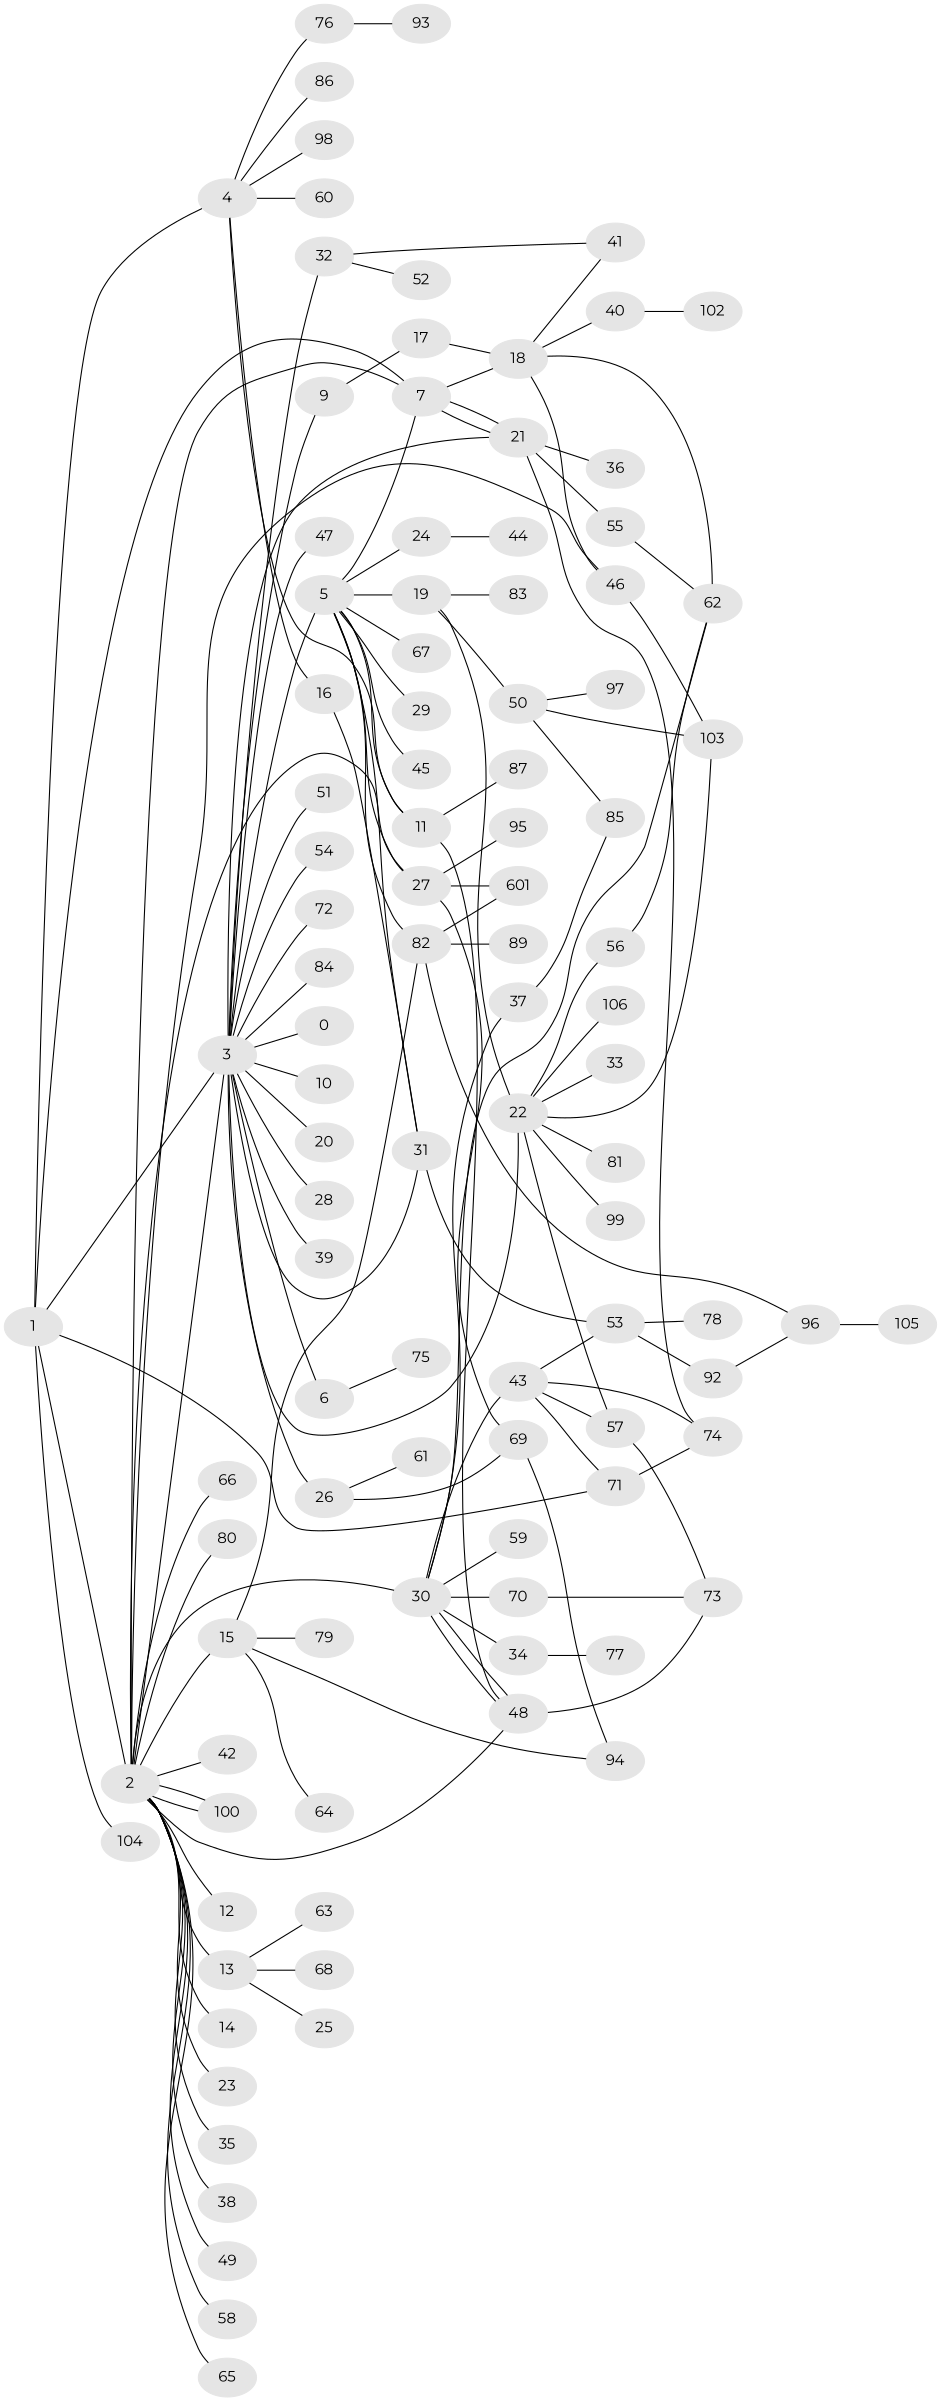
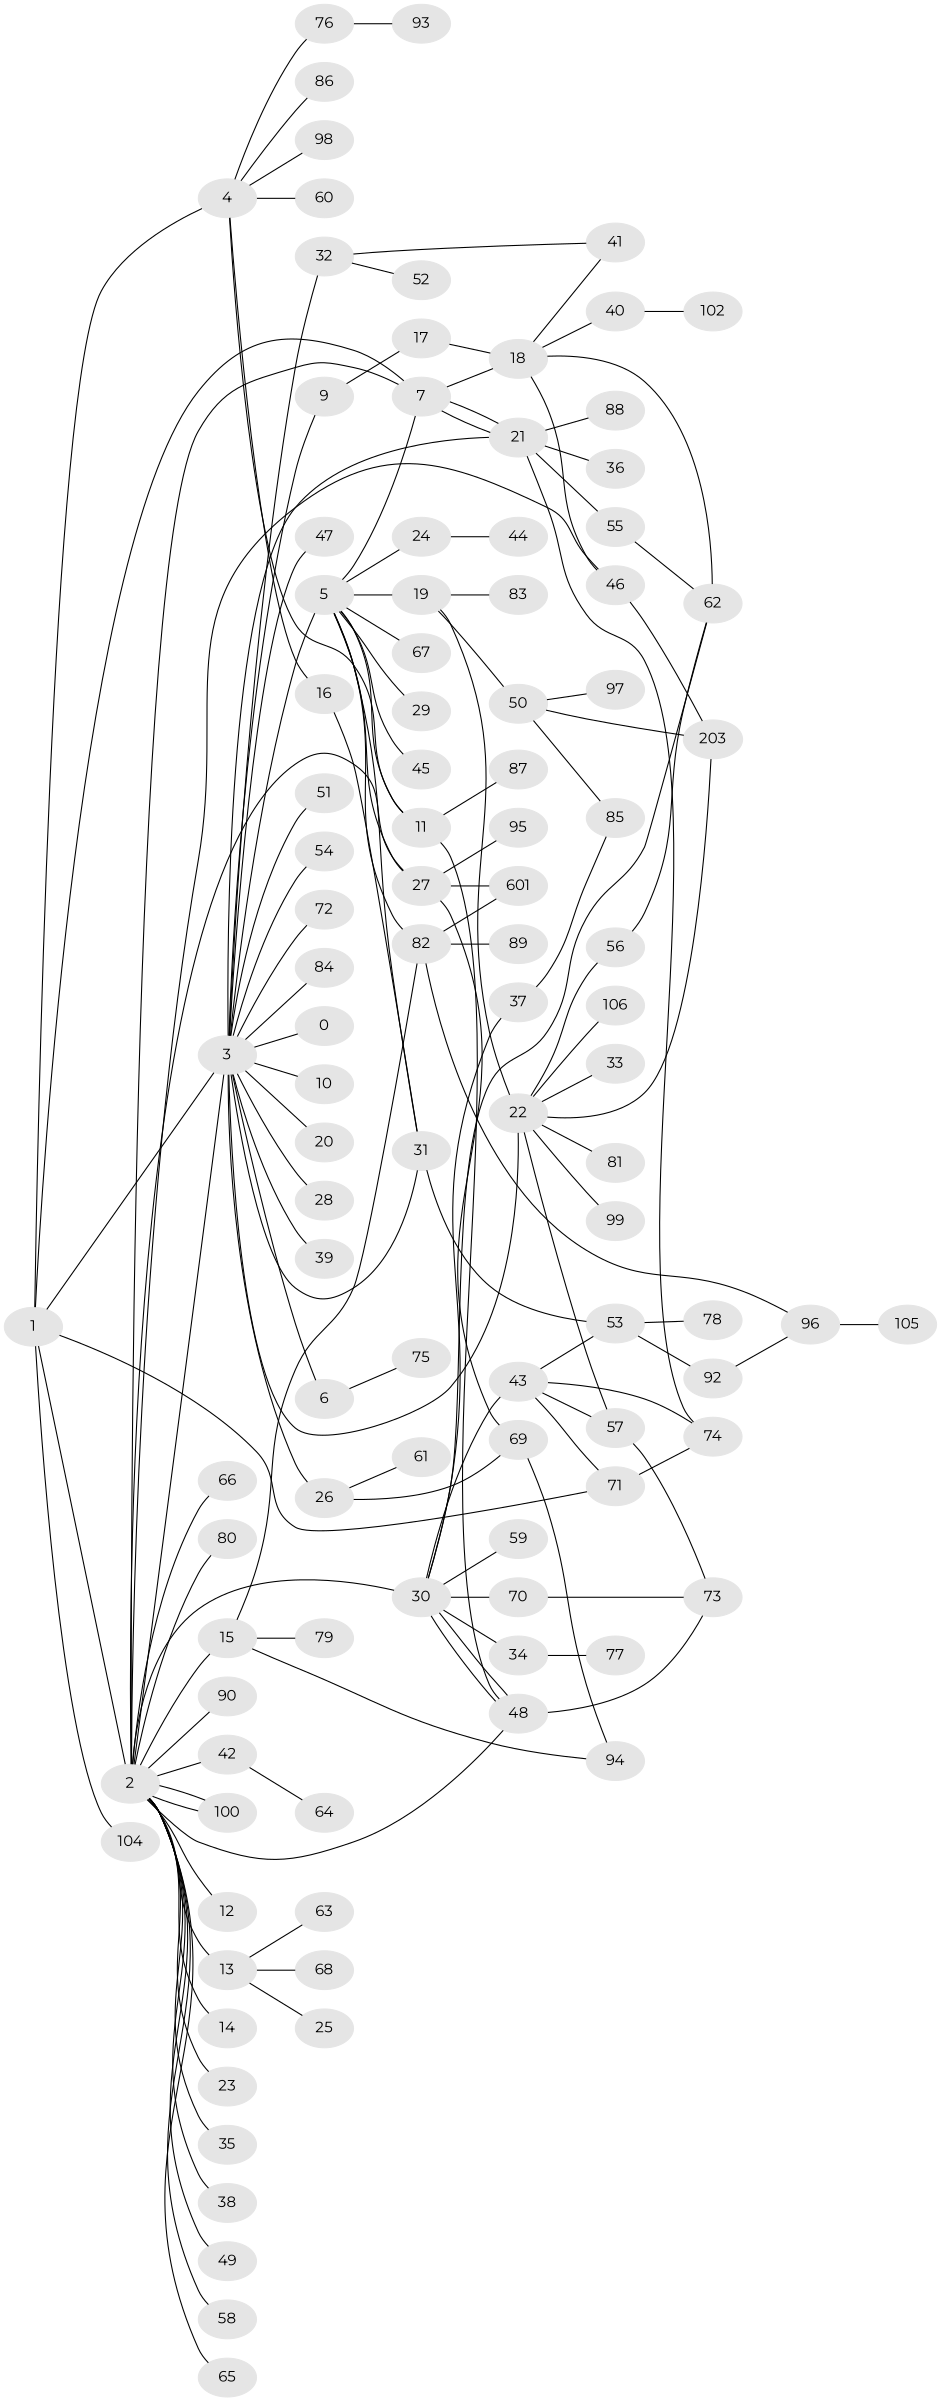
  graph {
    fontname=Montserrat
    rankdir=LR
    node [color=gray90 fontname=Montserrat style=filled]
    edge [fontname=Montserrat]
    1
    2
    3
    4
    7
    71
    104
    12
    13
    14
    15
    23
    27
    30
    35
    38
    42
    46
    48
    49
    58
    65
    66
    80
+   90
    100
    5
    6
    n29 [label=0]
    9
    10
    20
    21
    22
    26
    28
    31
    32
    39
    47
    51
    54
    72
    84
    11
    16
    60
    76
    86
    98
    18
    74
    25
    63
    68
    82
    64
    79
    94
    69
    95
    n62 [label=601]
    62
    34
    37
    43
    59
    70
-   103
+   103 [label=203]
    73
    19
    24
    29
    45
    67
    75
    17
    36
    55
+   88
    33
    56
    57
    81
    99
    106
    61
    53
    41
    52
    87
    93
    50
    83
    44
    89
    96
    40
    102
    85
    97
    77
    78
    92
    105
    1 -- 2
    1 -- 3
    1 -- 4
    1 -- 7
    1 -- 71
    1 -- 104
    2 -- 3
    2 -- 7
    2 -- 12
    2 -- 13
    2 -- 14
    2 -- 15
    2 -- 23
    2 -- 27
    2 -- 30
    2 -- 35
    2 -- 38
    2 -- 42
    2 -- 46
    2 -- 48
    2 -- 49
    2 -- 58
    2 -- 65
    2 -- 66
    2 -- 80
+   2 -- 90
    2 -- 100
    2 -- 100
    3 -- 5
    3 -- 6
    3 -- n29
    3 -- 9
    3 -- 10
    3 -- 20
    3 -- 21
    3 -- 22
    3 -- 26
    3 -- 28
    3 -- 31
    3 -- 32
    3 -- 39
    3 -- 47
    3 -- 51
    3 -- 54
    3 -- 72
    3 -- 84
    4 -- 11
    4 -- 16
    4 -- 60
    4 -- 76
    4 -- 86
    4 -- 98
    7 -- 21
    7 -- 21
    7 -- 18
    71 -- 74
    13 -- 25
    13 -- 63
    13 -- 68
    15 -- 82
-   15 -- 64
+   42 -- 64
    15 -- 79
    15 -- 94
    27 -- 69
    27 -- 95
    27 -- n62
    30 -- 48
    30 -- 48
    30 -- 62
    30 -- 34
    30 -- 37
    30 -- 43
    30 -- 59
    30 -- 70
    46 -- 103
    48 -- 73
    5 -- 7
    5 -- 27
    5 -- 31
    5 -- 11
    5 -- 82
    5 -- 19
    5 -- 24
    5 -- 29
    5 -- 45
    5 -- 67
    6 -- 75
    9 -- 17
    21 -- 74
    21 -- 36
    21 -- 55
+   21 -- 88
    22 -- 103
    22 -- 33
    22 -- 56
    22 -- 57
    22 -- 81
    22 -- 99
    22 -- 106
    26 -- 69
    26 -- 61
    31 -- 53
    32 -- 41
    32 -- 52
    11 -- 48
    11 -- 87
    16 -- 31
    76 -- 93
    18 -- 46
    18 -- 62
    18 -- 41
    18 -- 40
    82 -- n62
    82 -- 89
    82 -- 96
    69 -- 94
    34 -- 77
    37 -- 85
    43 -- 71
    43 -- 74
    43 -- 57
    43 -- 53
    70 -- 73
    19 -- 22
    19 -- 50
    19 -- 83
    24 -- 44
    17 -- 18
    55 -- 62
    56 -- 62
    57 -- 73
    53 -- 78
    53 -- 92
    50 -- 103
    50 -- 85
    50 -- 97
    96 -- 105
    40 -- 102
    92 -- 96
  }
